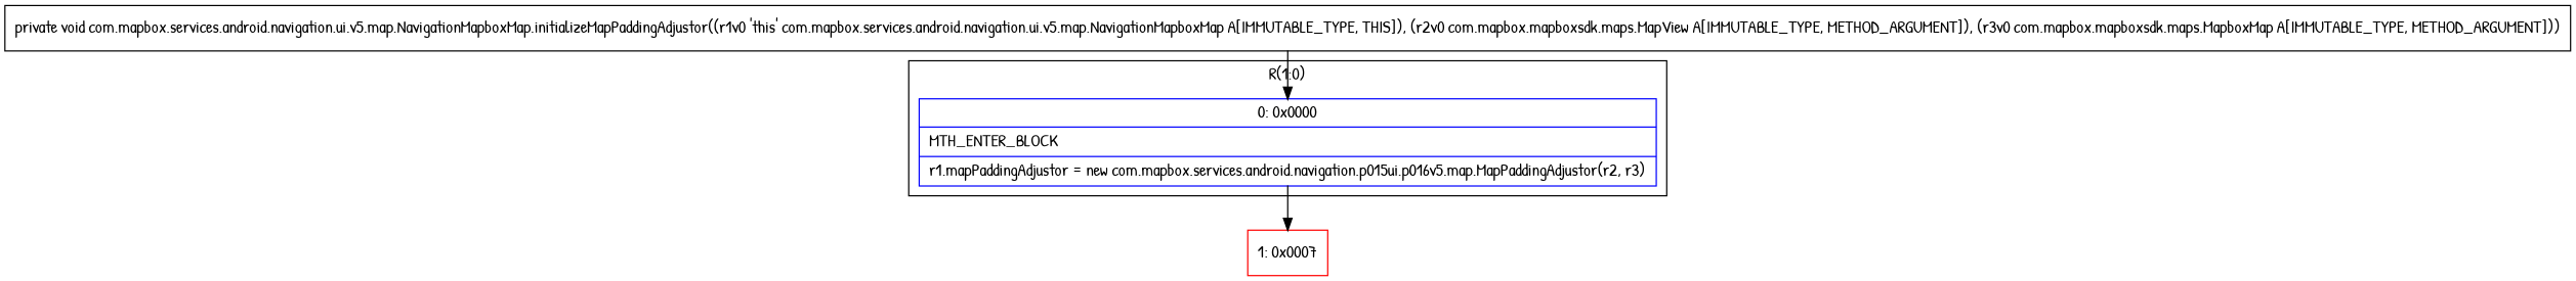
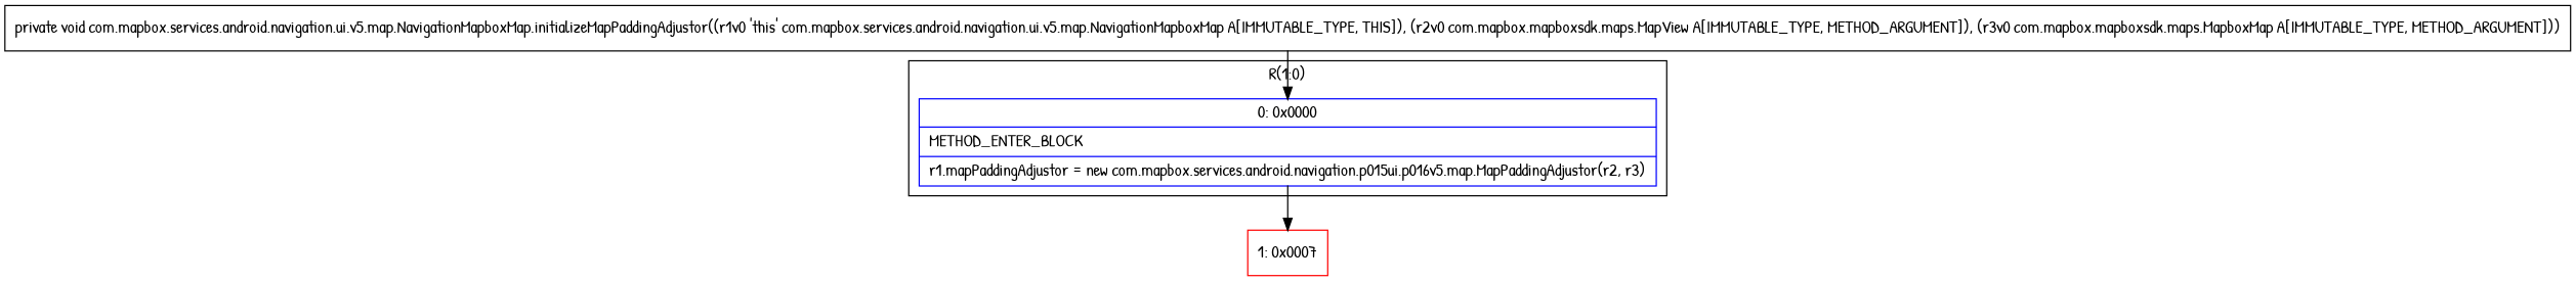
  digraph {
    fontname="Patrick Hand"
    node [shape=record fontname="Patrick Hand"]
    edge [fontname="Patrick Hand"]
-   n1 [color=blue label="{0\:\ 0x0000|MTH_ENTER_BLOCK\l|r1.mapPaddingAdjustor = new com.mapbox.services.android.navigation.p015ui.p016v5.map.MapPaddingAdjustor(r2, r3)\l}"]
+   n1 [color=blue label="{0\:\ 0x0000|METHOD_ENTER_BLOCK\l|r1.mapPaddingAdjustor = new com.mapbox.services.android.navigation.p015ui.p016v5.map.MapPaddingAdjustor(r2, r3)\l}"]
    n2 [color=red label="{1\:\ 0x0007}"]
    n3 [label="{private void com.mapbox.services.android.navigation.ui.v5.map.NavigationMapboxMap.initializeMapPaddingAdjustor((r1v0 'this' com.mapbox.services.android.navigation.ui.v5.map.NavigationMapboxMap A[IMMUTABLE_TYPE, THIS]), (r2v0 com.mapbox.mapboxsdk.maps.MapView A[IMMUTABLE_TYPE, METHOD_ARGUMENT]), (r3v0 com.mapbox.mapboxsdk.maps.MapboxMap A[IMMUTABLE_TYPE, METHOD_ARGUMENT])) }"]
    subgraph cluster_1 {
      label="R(1:0)"
      n1
    }
    n1 -> n2
    n3 -> n1
  }
